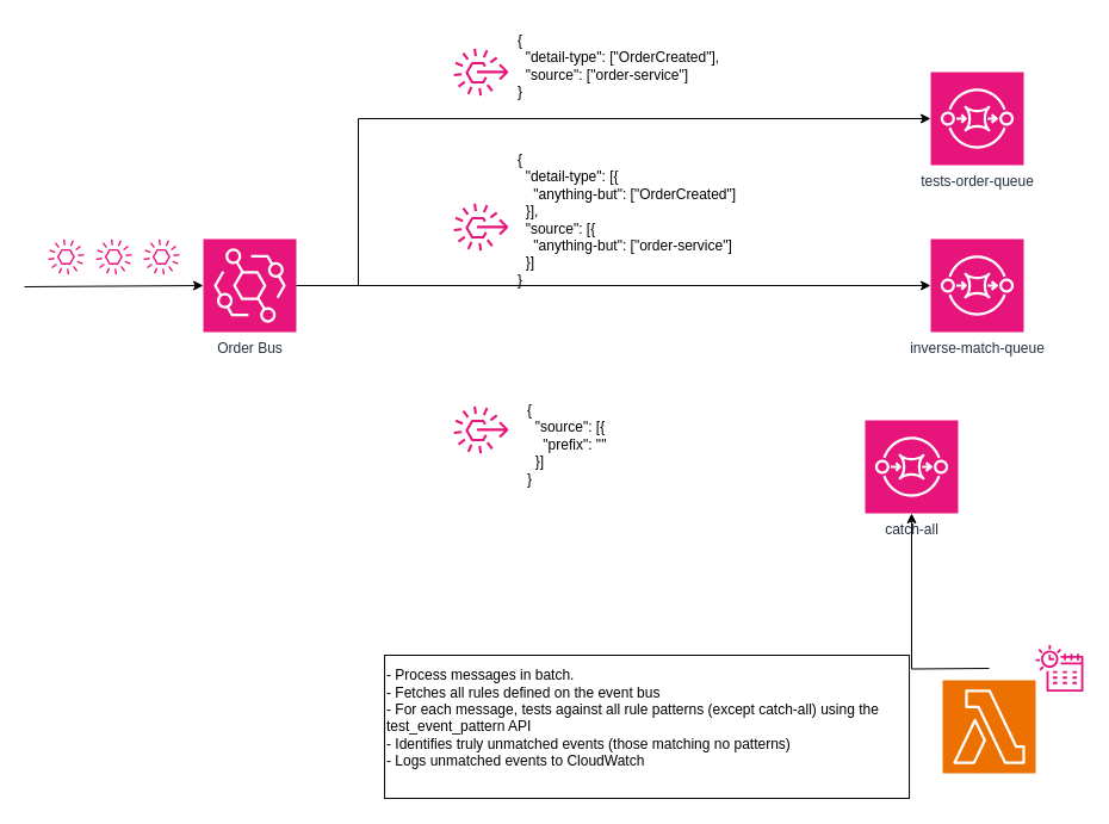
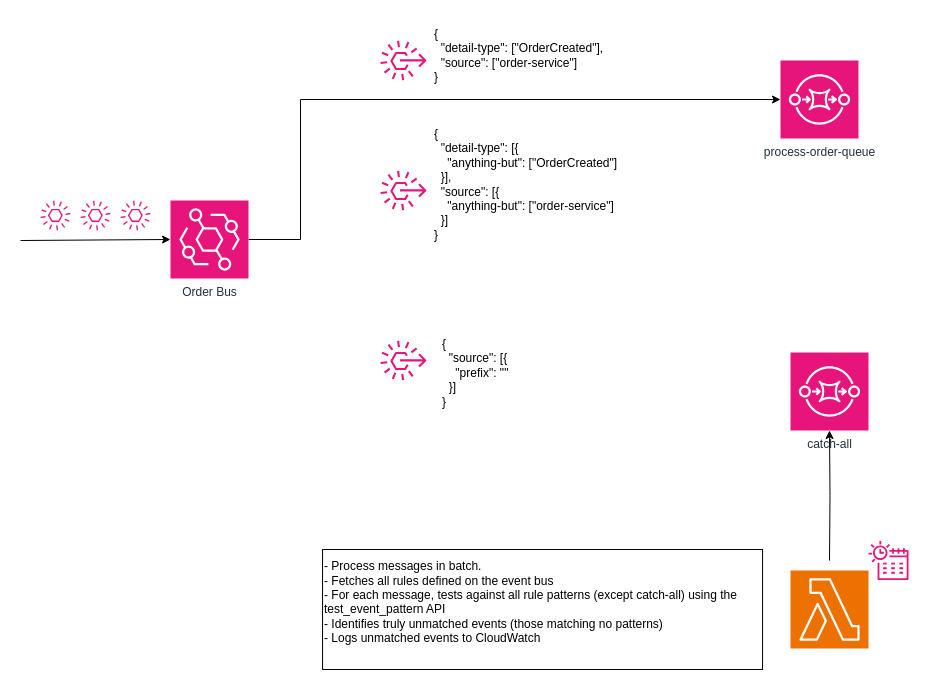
  <mxCell id="0" />
  <mxCell id="1" parent="0" />
  <mxCell id="2" style="edgeStyle=orthogonalEdgeStyle;rounded=0;orthogonalLoop=1;jettySize=auto;html=1;entryX=0;entryY=0.5;entryDx=0;entryDy=0;entryPerimeter=0;" parent="1" source="4" target="6" edge="1"><mxGeometry relative="1" as="geometry"><Array as="points"><mxPoint x="300" y="239" /><mxPoint x="300" y="99" /></Array></mxGeometry></mxCell>
- <mxCell id="3" style="edgeStyle=orthogonalEdgeStyle;rounded=0;orthogonalLoop=1;jettySize=auto;html=1;" parent="1" source="4" target="8" edge="1"><mxGeometry relative="1" as="geometry" /></mxCell>
  <mxCell id="4" value="Order Bus" style="sketch=0;points=[[0,0,0],[0.25,0,0],[0.5,0,0],[0.75,0,0],[1,0,0],[0,1,0],[0.25,1,0],[0.5,1,0],[0.75,1,0],[1,1,0],[0,0.25,0],[0,0.5,0],[0,0.75,0],[1,0.25,0],[1,0.5,0],[1,0.75,0]];outlineConnect=0;fontColor=#232F3E;fillColor=#E7157B;strokeColor=#ffffff;dashed=0;verticalLabelPosition=bottom;verticalAlign=top;align=center;html=1;fontSize=12;fontStyle=0;aspect=fixed;shape=mxgraph.aws4.resourceIcon;resIcon=mxgraph.aws4.eventbridge;" parent="1" vertex="1"><mxGeometry x="170" y="200" width="78" height="78" as="geometry" /></mxCell>
  <mxCell id="5" value="" style="sketch=0;outlineConnect=0;fontColor=#232F3E;gradientColor=none;fillColor=#E7157B;strokeColor=none;dashed=0;verticalLabelPosition=bottom;verticalAlign=top;align=center;html=1;fontSize=12;fontStyle=0;aspect=fixed;pointerEvents=1;shape=mxgraph.aws4.rule_3;" parent="1" vertex="1"><mxGeometry x="380" y="40" width="45.88" height="40" as="geometry" /></mxCell>
- <mxCell id="6" value="tests-order-queue" style="sketch=0;points=[[0,0,0],[0.25,0,0],[0.5,0,0],[0.75,0,0],[1,0,0],[0,1,0],[0.25,1,0],[0.5,1,0],[0.75,1,0],[1,1,0],[0,0.25,0],[0,0.5,0],[0,0.75,0],[1,0.25,0],[1,0.5,0],[1,0.75,0]];outlineConnect=0;fontColor=#232F3E;fillColor=#E7157B;strokeColor=#ffffff;dashed=0;verticalLabelPosition=bottom;verticalAlign=top;align=center;html=1;fontSize=12;fontStyle=0;aspect=fixed;shape=mxgraph.aws4.resourceIcon;resIcon=mxgraph.aws4.sqs;" parent="1" vertex="1"><mxGeometry x="780" y="60" width="78" height="78" as="geometry" /></mxCell>
- <mxCell id="7" value="catch-all" style="sketch=0;points=[[0,0,0],[0.25,0,0],[0.5,0,0],[0.75,0,0],[1,0,0],[0,1,0],[0.25,1,0],[0.5,1,0],[0.75,1,0],[1,1,0],[0,0.25,0],[0,0.5,0],[0,0.75,0],[1,0.25,0],[1,0.5,0],[1,0.75,0]];outlineConnect=0;fontColor=#232F3E;fillColor=#E7157B;strokeColor=#ffffff;dashed=0;verticalLabelPosition=bottom;verticalAlign=top;align=center;html=1;fontSize=12;fontStyle=0;aspect=fixed;shape=mxgraph.aws4.resourceIcon;resIcon=mxgraph.aws4.sqs;" parent="1" vertex="1"><mxGeometry x="725" y="352" width="78" height="78" as="geometry" /></mxCell>
- <mxCell id="8" value="inverse-match-queue" style="sketch=0;points=[[0,0,0],[0.25,0,0],[0.5,0,0],[0.75,0,0],[1,0,0],[0,1,0],[0.25,1,0],[0.5,1,0],[0.75,1,0],[1,1,0],[0,0.25,0],[0,0.5,0],[0,0.75,0],[1,0.25,0],[1,0.5,0],[1,0.75,0]];outlineConnect=0;fontColor=#232F3E;fillColor=#E7157B;strokeColor=#ffffff;dashed=0;verticalLabelPosition=bottom;verticalAlign=top;align=center;html=1;fontSize=12;fontStyle=0;aspect=fixed;shape=mxgraph.aws4.resourceIcon;resIcon=mxgraph.aws4.sqs;" parent="1" vertex="1"><mxGeometry x="780" y="200" width="78" height="78" as="geometry" /></mxCell>
+ <mxCell id="6" value="process-order-queue" style="sketch=0;points=[[0,0,0],[0.25,0,0],[0.5,0,0],[0.75,0,0],[1,0,0],[0,1,0],[0.25,1,0],[0.5,1,0],[0.75,1,0],[1,1,0],[0,0.25,0],[0,0.5,0],[0,0.75,0],[1,0.25,0],[1,0.5,0],[1,0.75,0]];outlineConnect=0;fontColor=#232F3E;fillColor=#E7157B;strokeColor=#ffffff;dashed=0;verticalLabelPosition=bottom;verticalAlign=top;align=center;html=1;fontSize=12;fontStyle=0;aspect=fixed;shape=mxgraph.aws4.resourceIcon;resIcon=mxgraph.aws4.sqs;" parent="1" vertex="1"><mxGeometry x="780" y="60" width="78" height="78" as="geometry" /></mxCell>
+ <mxCell id="7" value="catch-all" style="sketch=0;points=[[0,0,0],[0.25,0,0],[0.5,0,0],[0.75,0,0],[1,0,0],[0,1,0],[0.25,1,0],[0.5,1,0],[0.75,1,0],[1,1,0],[0,0.25,0],[0,0.5,0],[0,0.75,0],[1,0.25,0],[1,0.5,0],[1,0.75,0]];outlineConnect=0;fontColor=#232F3E;fillColor=#E7157B;strokeColor=#ffffff;dashed=0;verticalLabelPosition=bottom;verticalAlign=top;align=center;html=1;fontSize=12;fontStyle=0;aspect=fixed;shape=mxgraph.aws4.resourceIcon;resIcon=mxgraph.aws4.sqs;" parent="1" vertex="1"><mxGeometry x="790" y="352" width="78" height="78" as="geometry" /></mxCell>
  <mxCell id="9" value="" style="sketch=0;outlineConnect=0;fontColor=#232F3E;gradientColor=none;fillColor=#E7157B;strokeColor=none;dashed=0;verticalLabelPosition=bottom;verticalAlign=top;align=center;html=1;fontSize=12;fontStyle=0;aspect=fixed;pointerEvents=1;shape=mxgraph.aws4.rule_3;" parent="1" vertex="1"><mxGeometry x="380" y="170" width="45.88" height="40" as="geometry" /></mxCell>
  <mxCell id="10" value="" style="sketch=0;outlineConnect=0;fontColor=#232F3E;gradientColor=none;fillColor=#E7157B;strokeColor=none;dashed=0;verticalLabelPosition=bottom;verticalAlign=top;align=center;html=1;fontSize=12;fontStyle=0;aspect=fixed;pointerEvents=1;shape=mxgraph.aws4.rule_3;" parent="1" vertex="1"><mxGeometry x="380" y="340" width="45.88" height="40" as="geometry" /></mxCell>
  <mxCell id="11" style="edgeStyle=orthogonalEdgeStyle;rounded=0;orthogonalLoop=1;jettySize=auto;html=1;" parent="1" target="7" edge="1"><mxGeometry relative="1" as="geometry"><mxPoint x="829" y="560" as="sourcePoint" /></mxGeometry></mxCell>
  <mxCell id="12" value="" style="sketch=0;points=[[0,0,0],[0.25,0,0],[0.5,0,0],[0.75,0,0],[1,0,0],[0,1,0],[0.25,1,0],[0.5,1,0],[0.75,1,0],[1,1,0],[0,0.25,0],[0,0.5,0],[0,0.75,0],[1,0.25,0],[1,0.5,0],[1,0.75,0]];outlineConnect=0;fontColor=#232F3E;fillColor=#ED7100;strokeColor=#ffffff;dashed=0;verticalLabelPosition=bottom;verticalAlign=top;align=center;html=1;fontSize=12;fontStyle=0;aspect=fixed;shape=mxgraph.aws4.resourceIcon;resIcon=mxgraph.aws4.lambda;" parent="1" vertex="1"><mxGeometry x="790" y="570" width="78" height="78" as="geometry" /></mxCell>
  <mxCell id="13" value="&lt;div&gt;&lt;div&gt;- Process messages in batch.&lt;/div&gt;&lt;div&gt;- Fetches all rules defined on the event bus&lt;/div&gt;&lt;div&gt;- For each message, tests against all rule patterns (except catch-all) using the test_event_pattern API&lt;/div&gt;&lt;div&gt;- Identifies truly unmatched events (those matching no patterns)&lt;/div&gt;&lt;div&gt;- Logs unmatched events to CloudWatch&lt;/div&gt;&lt;/div&gt;&lt;div&gt;&lt;br&gt;&lt;/div&gt;" style="rounded=0;whiteSpace=wrap;html=1;align=left;" parent="1" vertex="1"><mxGeometry x="322.06" y="549" width="440" height="120" as="geometry" /></mxCell>
  <mxCell id="14" value="{&#10;  &quot;detail-type&quot;: [&quot;OrderCreated&quot;],&#10;  &quot;source&quot;: [&quot;order-service&quot;]&#10;}" style="text;whiteSpace=wrap;" parent="1" vertex="1"><mxGeometry x="432.06" y="20" width="200" height="80" as="geometry" /></mxCell>
  <mxCell id="15" value="{&#10;  &quot;detail-type&quot;: [{&#10;    &quot;anything-but&quot;: [&quot;OrderCreated&quot;]&#10;  }],&#10;  &quot;source&quot;: [{&#10;    &quot;anything-but&quot;: [&quot;order-service&quot;]&#10;  }]&#10;}" style="text;whiteSpace=wrap;" parent="1" vertex="1"><mxGeometry x="432.06" y="120" width="220" height="140" as="geometry" /></mxCell>
  <mxCell id="16" value="{&#10;  &quot;source&quot;: [{&#10;    &quot;prefix&quot;: &quot;&quot;&#10;  }]&#10;}" style="text;whiteSpace=wrap;" parent="1" vertex="1"><mxGeometry x="440" y="330" width="140" height="100" as="geometry" /></mxCell>
  <mxCell id="17" value="" style="sketch=0;outlineConnect=0;fontColor=#232F3E;gradientColor=none;fillColor=#E7157B;strokeColor=none;dashed=0;verticalLabelPosition=bottom;verticalAlign=top;align=center;html=1;fontSize=12;fontStyle=0;aspect=fixed;pointerEvents=1;shape=mxgraph.aws4.eventbridge_scheduler;" parent="1" vertex="1"><mxGeometry x="868" y="540" width="40" height="40" as="geometry" /></mxCell>
  <mxCell id="18" value="" style="sketch=0;outlineConnect=0;fontColor=#232F3E;gradientColor=none;fillColor=#E7157B;strokeColor=none;dashed=0;verticalLabelPosition=bottom;verticalAlign=top;align=center;html=1;fontSize=12;fontStyle=0;aspect=fixed;pointerEvents=1;shape=mxgraph.aws4.event;" parent="1" vertex="1"><mxGeometry x="80" y="200" width="30" height="30" as="geometry" /></mxCell>
  <mxCell id="19" value="" style="sketch=0;outlineConnect=0;fontColor=#232F3E;gradientColor=none;fillColor=#E7157B;strokeColor=none;dashed=0;verticalLabelPosition=bottom;verticalAlign=top;align=center;html=1;fontSize=12;fontStyle=0;aspect=fixed;pointerEvents=1;shape=mxgraph.aws4.event;" parent="1" vertex="1"><mxGeometry x="40" y="200" width="30" height="30" as="geometry" /></mxCell>
  <mxCell id="20" value="" style="sketch=0;outlineConnect=0;fontColor=#232F3E;gradientColor=none;fillColor=#E7157B;strokeColor=none;dashed=0;verticalLabelPosition=bottom;verticalAlign=top;align=center;html=1;fontSize=12;fontStyle=0;aspect=fixed;pointerEvents=1;shape=mxgraph.aws4.event;" parent="1" vertex="1"><mxGeometry x="120" y="200" width="30" height="30" as="geometry" /></mxCell>
  <mxCell id="21" value="" style="endArrow=classic;html=1;rounded=0;entryX=0;entryY=0.5;entryDx=0;entryDy=0;entryPerimeter=0;" parent="1" target="4" edge="1"><mxGeometry width="50" height="50" relative="1" as="geometry"><mxPoint x="20" y="240" as="sourcePoint" /><mxPoint x="630" y="300" as="targetPoint" /></mxGeometry></mxCell>
